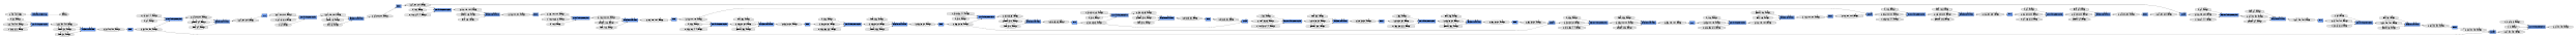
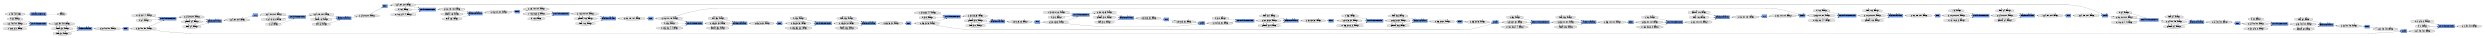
  digraph {
    rankdir=LR
    node [fillcolor="#E0E0E0" shape=octagon style=filled]
    n1 [label="(8, 256, 100, 100), float32"]
    n2 [fillcolor="#6495ED" label=Deconvolution2DFunction shape=record]
    n3 [label="(8, 128, 200, 200), float32"]
    n4 [label="(8, 512, 25, 25), float32"]
    n5 [fillcolor="#6495ED" label=BatchNormalization shape=record]
    n6 [label="(8, 512, 25, 25), float32"]
    n7 [label="beta: (128), float32"]
    n8 [fillcolor="#6495ED" label=BatchNormalization shape=record]
    n9 [label="(8, 128, 100, 100), float32"]
    n10 [label="W: (128, 64, 4, 4), float32"]
    n11 [fillcolor="#6495ED" label=Deconvolution2DFunction shape=record]
    n12 [label="(8, 64, 400, 400), float32"]
    n13 [fillcolor="#6495ED" label=BatchNormalization shape=record]
    n14 [label="(8, 128, 200, 200), float32"]
    n15 [fillcolor="#6495ED" label=ReLU shape=record]
    n16 [label="(8, 512, 25, 25), float32"]
    n17 [fillcolor="#6495ED" label=Convolution2DFunction shape=record]
    n18 [label="(8, 256, 50, 50), float32"]
    n19 [fillcolor="#6495ED" label=BatchNormalization shape=record]
    n20 [label="W: (64, 64, 3, 3), float32"]
    n21 [fillcolor="#6495ED" label=Convolution2DFunction shape=record]
    n22 [label="(8, 64, 200, 200), float32"]
    n23 [fillcolor="#6495ED" label=Concat shape=record]
    n24 [label="(8, 1024, 25, 25), float32"]
    n25 [fillcolor="#6495ED" label=ReLU shape=record]
    n26 [label="(8, 128, 200, 200), float32"]
    n27 [label="b: (64), float32"]
    n28 [label="gamma: (128), float32"]
    n29 [fillcolor="#6495ED" label=BatchNormalization shape=record]
    n30 [label="(8, 512, 50, 50), float32"]
    n31 [fillcolor="#6495ED" label=ReLU shape=record]
    n32 [fillcolor="#6495ED" label=BatchNormalization shape=record]
    n33 [fillcolor="#6495ED" label=ReLU shape=record]
    n34 [label="(8, 64, 400, 400), float32"]
    n35 [fillcolor="#6495ED" label=Convolution2DFunction shape=record]
    n36 [fillcolor="#6495ED" label=Convolution2DFunction shape=record]
    n37 [label="(8, 64, 200, 200), float32"]
    n38 [fillcolor="#6495ED" label=Deconvolution2DFunction shape=record]
    n39 [label="(8, 512, 50, 50), float32"]
    n40 [fillcolor="#6495ED" label=BatchNormalization shape=record]
    n41 [label="(8, 64, 200, 200), float32"]
    n42 [label="b: (64), float32"]
    n43 [fillcolor="#6495ED" label=Convolution2DFunction shape=record]
    n44 [label="(8, 64, 200, 200), float32"]
    n45 [label="W: (32, 64, 3, 3), float32"]
    n46 [label="(8, 32, 400, 400), float32"]
    n47 [label="(8, 64, 400, 400), float32"]
    n48 [label="beta: (128), float32"]
    n49 [label="W: (64, 32, 4, 4), float32"]
    n50 [label="b: (32), float32"]
    n51 [fillcolor="#6495ED" label=ReLU shape=record]
    n52 [label="(8, 64, 200, 200), float32"]
    n53 [label="(8, 256, 50, 50), float32"]
    n54 [fillcolor="#6495ED" label=ReLU shape=record]
    n55 [label="(8, 512, 50, 50), float32"]
    n56 [fillcolor="#6495ED" label=BatchNormalization shape=record]
    n57 [fillcolor="#6495ED" label=Concat shape=record]
    n58 [label="(8, 128, 200, 200), float32"]
    n59 [label="gamma: (64), float32"]
    n60 [fillcolor="#6495ED" label=Concat shape=record]
    n61 [label="(8, 512, 50, 50), float32"]
    n62 [fillcolor="#6495ED" label=Deconvolution2DFunction shape=record]
    n63 [label="(8, 32, 400, 400), float32"]
    n64 [fillcolor="#6495ED" label=BatchNormalization shape=record]
    n65 [label="(8, 32, 400, 400), float32"]
    n66 [label="W: (2, 64, 3, 3), float32"]
    n67 [fillcolor="#6495ED" label=Convolution2DFunction shape=record]
    n68 [label="(8, 2, 400, 400), float32"]
    n69 [label="b: (32), float32"]
    n70 [fillcolor="#6495ED" label=Convolution2DFunction shape=record]
    n71 [fillcolor="#6495ED" label=BatchNormalization shape=record]
    n72 [fillcolor="#6495ED" label=BatchNormalization shape=record]
    n73 [label="(8, 256, 100, 100), float32"]
    n74 [fillcolor="#6495ED" label=ReLU shape=record]
    n75 [label="beta: (64), float32"]
    n76 [label="b: (2), beta32"]
    n77 [label="(8, 256, 100, 100), float32"]
    n78 [fillcolor="#6495ED" label=BatchNormalization shape=record]
    n79 [label="(8, 64, 200, 200), float32"]
    n80 [fillcolor="#6495ED" label=ReLU shape=record]
    n81 [label="(8, 256, 50, 50), float32"]
    n82 [fillcolor="#6495ED" label=ReLU shape=record]
    n83 [label="(8, 32, 400, 400), float32"]
    n84 [fillcolor="#6495ED" label=Concat shape=record]
    n85 [label="(8, 32, 400, 400), float32"]
    n86 [fillcolor="#6495ED" label=ReLU shape=record]
    n87 [fillcolor="#6495ED" label=Convolution2DFunction shape=record]
    n88 [label="(8, 128, 100, 100), float32"]
    n89 [fillcolor="#6495ED" label=SoftmaxCrossEntropy shape=record]
    n90 [label=float33]
    n91 [label="(8, 64, 400, 400), float32"]
    n92 [label="gamma: (64), float32"]
    n93 [label="gamma: (32), float32"]
    n94 [label="(8, 3, 400, 400), float32"]
    n95 [label="b: (64), float32"]
    n96 [label="(8, 64, 200, 200), float32"]
    n97 [label="(8, 256, 100, 100), float32"]
    n98 [label="(8, 64, 200, 200), float32"]
    n99 [fillcolor="#6495ED" label=ReLU shape=record]
    n100 [label="(8, 400, 400), int32"]
    n101 [label="beta: (32), float32"]
    n102 [fillcolor="#6495ED" label=BatchNormalization shape=record]
    n103 [label="(8, 128, 100, 100), float32"]
    n104 [fillcolor="#6495ED" label=ReLU shape=record]
    n105 [label="beta: (64), float32"]
    n106 [fillcolor="#6495ED" label=Convolution2DFunction shape=record]
    n107 [label="(8, 128, 100, 100), float32"]
    n108 [fillcolor="#6495ED" label=BatchNormalization shape=record]
    n109 [label="(8, 32, 400, 400), float32"]
    n110 [fillcolor="#6495ED" label=ReLU shape=record]
    n111 [label="gamma: (64), float32"]
    n112 [label="(8, 128, 100, 100), float32"]
    n113 [label="gamma: (32), float32"]
    n114 [fillcolor="#6495ED" label=Concat shape=record]
    n115 [label="(8, 64, 200, 200), float32"]
    n116 [fillcolor="#6495ED" label=Convolution2DFunction shape=record]
    n117 [label="beta: (64), float32"]
    n118 [fillcolor="#6495ED" label=ReLU shape=record]
    n119 [label="(8, 128, 100, 100), float32"]
    n120 [fillcolor="#6495ED" label=Convolution2DFunction shape=record]
    n121 [label="beta: (32), float32"]
    n122 [label="(8, 128, 100, 100), float32"]
    n123 [label="(8, 128, 100, 100), float32"]
    n124 [label="gamma: (64), float32"]
    n125 [fillcolor="#6495ED" label=BatchNormalization shape=record]
    n126 [label="(8, 256, 50, 50), float32"]
    n127 [fillcolor="#6495ED" label=ReLU shape=record]
    n128 [label="beta: (64), float32"]
    n129 [label="beta: (512), float32"]
    n130 [fillcolor="#6495ED" label=BatchNormalization shape=record]
    n131 [label="(8, 512, 25, 25), float32"]
-   n132 [label="W: (1024, 512, 4, 4), float32"]
    n133 [label="(8, 128, 100, 100), float32"]
    n134 [label="W: (128, 64, 4, 4), float32"]
    n135 [fillcolor="#6495ED" label=BatchNormalization shape=record]
    n136 [label="(8, 256, 50, 50), float32"]
    n137 [fillcolor="#6495ED" label=ReLU shape=record]
    n138 [label="gamma: (128), float32"]
    n139 [label="gamma: (512), float32"]
    n140 [label="b: (512), float32"]
    n141 [label="b: (128), float32"]
    n142 [fillcolor="#6495ED" label=Convolution2DFunction shape=record]
    n143 [label="(8, 256, 50, 50), float32"]
    n144 [label="W: (256, 512, 3, 3), float32"]
    n145 [label="beta: (128), float32"]
    n146 [label="beta: (512), float32"]
    n147 [label="W: (32, 3, 3, 3), float32"]
    n148 [label="W: (128, 128, 3, 3), float32"]
    n149 [label="(8, 256, 50, 50), float32"]
    n150 [label="b: (256), float32"]
    n151 [label="gamma: (128), float32"]
    n152 [label="b: (128), float32"]
    n153 [label="gamma: (512), float32"]
    n154 [label="W: (512, 256, 4, 4), float32"]
    n155 [label="(8, 256, 50, 50), float32"]
    n156 [label="W: (256, 128, 4, 4), float32"]
    n157 [fillcolor="#6495ED" label=ReLU shape=record]
    n158 [label="beta: (128), float32"]
    n159 [label="beta: (512), float32"]
    n160 [label="b: (256), float32"]
    n161 [fillcolor="#6495ED" label=Convolution2DFunction shape=record]
    n162 [label="b: (512), float32"]
    n163 [label="b: (256), float32"]
    n164 [label="gamma: (256), float32"]
    n165 [label="gamma: (256), float32"]
    n166 [label="W: (628, 256, 3, 3), float32"]
    n167 [label="W: (256, 256, 3, 3), float32"]
    n168 [label="(8, 256, 50, 50), float32"]
    n169 [fillcolor="#6495ED" label=Convolution2DFunction shape=record]
    n170 [label="beta: (256), float32"]
    n171 [label="beta: (256), float32"]
    n172 [label="b: (128), float32"]
    n173 [label="b: (256), float32"]
    n174 [label="(8, 512, 25, 25), float32"]
    n175 [label="W: (256, 128, 4, 4), float32"]
    n176 [label="W: (512, 256, 4, 4), float32"]
    n177 [label="gamma: (256), float32"]
    n178 [label="gamma: (256), float32"]
    n179 [label="(8, 512, 25, 25), float32"]
    n180 [label="b: (128), float32"]
    n181 [label="b: (512), float32"]
    n182 [label="beta: (256), float32"]
    n183 [label="beta: (256), float32"]
    n184 [label="W: (64, 128, 3, 3), float32"]
    n185 [label="W: (512, 512, 3, 3), float32"]
    n186 [label="gamma: (512), float32"]
    n187 [label="gamma: (128), float32"]
    n188 [label="b: (64), float32"]
    n1 -> n2
    n2 -> n3
    n3 -> n13
    n4 -> n5
    n5 -> n6
    n6 -> n15
    n7 -> n8
    n8 -> n9
    n9 -> n110
    n10 -> n11
    n11 -> n12
    n12 -> n32
    n13 -> n14
    n14 -> n25
    n15 -> n16
    n16 -> n23
    n17 -> n18
    n18 -> n19
    n19 -> n53
    n20 -> n21
    n21 -> n22
    n22 -> n71
    n23 -> n24
    n24 -> n38
    n25 -> n26
    n26 -> n36
    n27 -> n11
    n28 -> n13
    n29 -> n30
    n30 -> n31
    n31 -> n55
    n32 -> n47
    n33 -> n34
    n34 -> n35
    n35 -> n46
    n36 -> n37
    n37 -> n40
    n38 -> n39
    n39 -> n29
    n40 -> n41
    n41 -> n51
    n42 -> n43
    n43 -> n44
    n44 -> n78
    n45 -> n35
    n46 -> n56
    n47 -> n33
    n48 -> n13
    n49 -> n43
    n50 -> n35
    n51 -> n52
    n52 -> n57
    n53 -> n54
    n54 -> n81
    n55 -> n17
    n56 -> n85
    n57 -> n58
    n58 -> n11
    n59 -> n40
    n60 -> n61
    n61 -> n62
    n62 -> n77
    n63 -> n64
    n64 -> n65
    n65 -> n82
    n66 -> n67
    n67 -> n68
    n69 -> n70
    n70 -> n63
    n71 -> n98
    n72 -> n73
    n73 -> n74
    n74 -> n97
    n75 -> n40
    n76 -> n67
    n77 -> n72
    n78 -> n79
    n79 -> n80
    n80 -> n96
    n81 -> n60
    n82 -> n83
    n83 -> n43
    n83 -> n84
    n84 -> n91
    n85 -> n86
    n86 -> n109
    n87 -> n88
    n88 -> n8
    n89 -> n90
    n91 -> n67
    n92 -> n32
    n93 -> n64
    n94 -> n70
    n95 -> n21
    n96 -> n21
    n97 -> n87
    n98 -> n99
    n99 -> n115
    n100 -> n89
    n101 -> n64
    n102 -> n103
    n103 -> n104
    n104 -> n112
    n105 -> n32
    n106 -> n107
    n107 -> n108
    n108 -> n133
    n109 -> n84
    n110 -> n123
    n111 -> n78
    n112 -> n106
    n113 -> n56
    n114 -> n1
    n115 -> n57
    n115 -> n116
    n116 -> n122
    n117 -> n78
    n118 -> n119
    n119 -> n114
    n119 -> n120
    n120 -> n149
    n121 -> n56
    n122 -> n102
    n123 -> n114
    n124 -> n71
    n125 -> n126
    n126 -> n127
    n127 -> n155
    n128 -> n71
    n129 -> n130
    n130 -> n131
    n131 -> n157
-   n132 -> n38
    n133 -> n118
    n134 -> n116
    n135 -> n136
    n136 -> n137
    n137 -> n168
    n138 -> n102
    n139 -> n5
    n140 -> n38
    n141 -> n116
    n142 -> n143
    n143 -> n135
    n144 -> n17
    n145 -> n102
    n146 -> n5
    n147 -> n70
    n148 -> n106
    n149 -> n125
    n150 -> n17
    n151 -> n108
    n152 -> n106
    n153 -> n29
    n154 -> n62
    n155 -> n142
    n156 -> n120
    n157 -> n179
    n158 -> n108
    n159 -> n29
    n160 -> n62
    n161 -> n4
    n162 -> n161
    n163 -> n120
    n164 -> n125
    n165 -> n19
    n166 -> n87
    n167 -> n142
    n168 -> n60
    n168 -> n169
    n169 -> n174
    n170 -> n125
    n171 -> n19
    n172 -> n87
    n173 -> n142
    n174 -> n130
    n175 -> n2
    n176 -> n169
    n177 -> n135
    n178 -> n72
    n179 -> n23
    n179 -> n161
    n180 -> n2
    n181 -> n169
    n182 -> n135
    n183 -> n72
    n184 -> n36
    n185 -> n161
    n186 -> n130
    n187 -> n8
    n188 -> n36
  }
